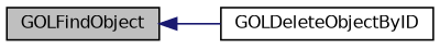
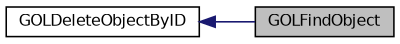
  digraph {
    rankdir=LR
    node [color=black fontname=Helvetica fontsize=10 shape=record style=filled]
    n1 [fillcolor=grey75 fontcolor=black height=0.2 label=GOLFindObject width=0.4]
    n2 [fillcolor=white height=0.2 label=GOLDeleteObjectByID width=0.4]
-   n1 -> n2 [color=midnightblue dir=back fontname=Helvetica fontsize=10 labelfontname=Helvetica labelfontsize=10 style=solid]
+   n2 -> n1 [color=midnightblue dir=back fontname=Helvetica fontsize=10 labelfontname=Helvetica labelfontsize=10 style=solid]
  }
